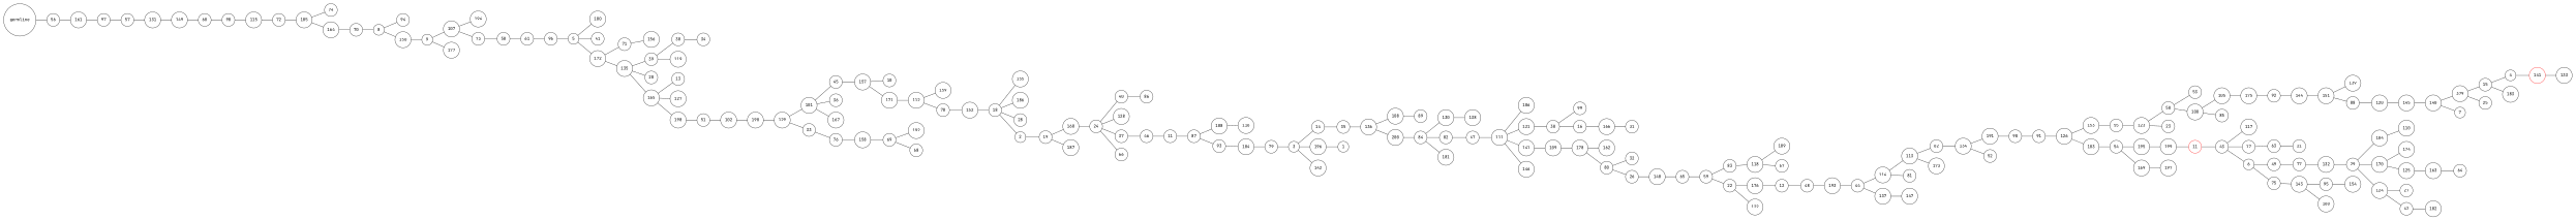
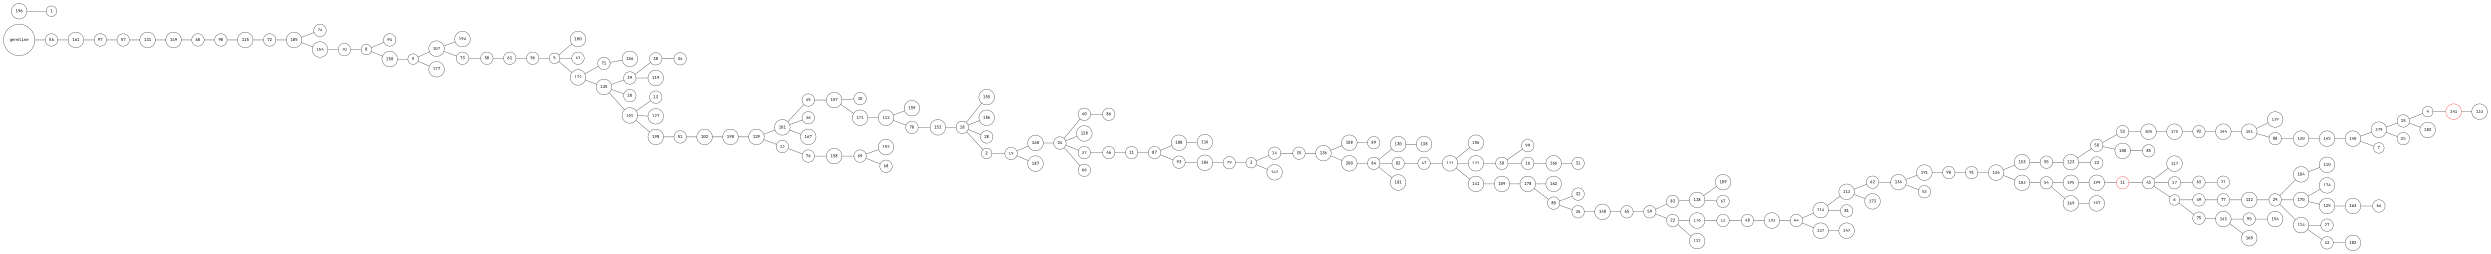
  graph {
    fontname="JetBrains Mono"
    rankdir=LR
    splines=line
    node [fontname="JetBrains Mono" shape=circle]
    edge [fontname="JetBrains Mono"]
    n1 [label=germline]
    n2 [label=56]
    n3 [label=161]
    n4 [label=97]
    n5 [label=57]
    n6 [label=131]
    n7 [label=149]
    n8 [label=60]
    n9 [label=98]
    n10 [label=115]
    n11 [label=72]
    n12 [label=185]
    n13 [label=74]
    n14 [label=164]
    n15 [label=70]
    n16 [label=8]
    n17 [label=94]
    n18 [label=150]
    n19 [label=9]
    n20 [label=107]
    n21 [label=177]
    n22 [label=194]
    n23 [label=73]
    n24 [label=58]
    n25 [label=61]
    n26 [label=96]
    n27 [label=5]
    n28 [label=180]
    n29 [label=41]
    n30 [label=172]
    n31 [label=71]
    n32 [label=135]
    n33 [label=156]
    n34 [label=39]
    n35 [label=20]
    n36 [label=165]
    n37 [label=38]
    n38 [label=119]
    n39 [label=13]
    n40 [label=127]
    n41 [label=198]
    n42 [label=34]
    n43 [label=51]
    n44 [label=102]
    n45 [label=190]
    n46 [label=129]
    n47 [label=101]
    n48 [label=33]
    n49 [label=45]
    n50 [label=36]
    n51 [label=167]
    n52 [label=76]
    n53 [label=157]
    n54 [label=10]
    n55 [label=171]
    n56 [label=112]
    n57 [label=159]
    n58 [label=78]
    n59 [label=152]
    n60 [label=18]
    n61 [label=155]
    n62 [label=186]
    n63 [label=28]
    n64 [label=2]
    n65 [label=19]
    n66 [label=168]
    n67 [label=187]
    n68 [label=24]
    n69 [label=40]
    n70 [label=128]
    n71 [label=37]
    n72 [label=66]
    n73 [label=86]
    n74 [label=46]
    n75 [label=11]
    n76 [label=87]
    n77 [label=188]
    n78 [label=93]
    n79 [label=116]
    n80 [label=184]
    n81 [label=79]
    n82 [label=3]
    n83 [label=14]
    n84 [label=196]
    n85 [label=142]
    n86 [label=35]
    n87 [label=1]
    n88 [label=136]
    n89 [label=108]
    n90 [label=200]
    n91 [label=89]
    n92 [label=84]
    n93 [label=130]
    n94 [label=82]
    n95 [label=181]
    n96 [label=138]
    n97 [label=47]
    n98 [label=111]
    n99 [label=106]
    n100 [label=121]
    n101 [label=141]
-   n102 [label=146]
    n103 [label=30]
    n104 [label=109]
    n105 [label=99]
    n106 [label=16]
    n107 [label=166]
    n108 [label=31]
    n109 [label=178]
    n110 [label=162]
    n111 [label=80]
    n112 [label=32]
    n113 [label=26]
    n114 [label=148]
    n115 [label=65]
    n116 [label=59]
    n117 [label=83]
    n118 [label=22]
    n119 [label=118]
    n120 [label=176]
    n121 [label=122]
    n122 [label=189]
    n123 [label=67]
    n124 [label=12]
    n125 [label=48]
    n126 [label=193]
    n127 [label=44]
    n128 [label=114]
    n129 [label=137]
    n130 [label=113]
    n131 [label=81]
    n132 [label=147]
    n133 [label=62]
    n134 [label=173]
    n135 [label=134]
    n136 [label=191]
    n137 [label=52]
    n138 [label=90]
    n139 [label=91]
    n140 [label=126]
    n141 [label=153]
    n142 [label=103]
    n143 [label=55]
    n144 [label=54]
    n145 [label=123]
    n146 [label=50]
    n147 [label=23]
    n148 [label=53]
    n149 [label=100]
    n150 [label=105]
    n151 [label=85]
    n152 [label=175]
    n153 [label=92]
    n154 [label=144]
    n155 [label=151]
    n156 [label=139]
    n157 [label=88]
    n158 [label=120]
    n159 [label=145]
    n160 [label=140]
    n161 [label=379]
    n162 [label=7]
    n163 [label=15]
    n164 [label=25]
    n165 [label=4]
    n166 [label=183]
    n167 [color=red label=141]
    n168 [label=133]
    n169 [label=195]
    n170 [label=169]
    n171 [label=199]
    n172 [label=197]
    n173 [color=red label=11]
    n174 [label=43]
    n175 [label=117]
    n176 [label=17]
    n177 [label=6]
    n178 [label=63]
    n179 [label=49]
    n180 [label=75]
    n181 [label=21]
    n182 [label=77]
    n183 [label=143]
    n184 [label=132]
    n185 [label=29]
    n186 [label=104]
    n187 [label=170]
    n188 [label=124]
    n189 [label=110]
    n190 [label=174]
    n191 [label=125]
    n192 [label=27]
    n193 [label=42]
    n194 [label=163]
    n195 [label=64]
    n196 [label=182]
    n197 [label=95]
    n198 [label=160]
    n199 [label=154]
    n200 [label=158]
    n201 [label=69]
    n202 [label=192]
    n203 [label=68]
    n1 -- n2
    n2 -- n3
    n3 -- n4
    n4 -- n5
    n5 -- n6
    n6 -- n7
    n7 -- n8
    n8 -- n9
    n9 -- n10
    n10 -- n11
    n11 -- n12
    n12 -- n13
    n12 -- n14
    n14 -- n15
    n15 -- n16
    n16 -- n17
    n16 -- n18
    n18 -- n19
    n19 -- n20
    n19 -- n21
    n20 -- n22
    n20 -- n23
    n23 -- n24
    n24 -- n25
    n25 -- n26
    n26 -- n27
    n27 -- n28
    n27 -- n29
    n27 -- n30
    n30 -- n31
    n30 -- n32
    n31 -- n33
    n32 -- n34
    n32 -- n35
    n32 -- n36
    n34 -- n37
    n34 -- n38
    n36 -- n39
    n36 -- n40
    n36 -- n41
    n37 -- n42
    n41 -- n43
    n43 -- n44
    n44 -- n45
    n45 -- n46
    n46 -- n47
    n46 -- n48
    n47 -- n49
    n47 -- n50
    n47 -- n51
    n48 -- n52
    n49 -- n53
    n52 -- n200
    n53 -- n54
    n53 -- n55
    n55 -- n56
    n56 -- n57
    n56 -- n58
    n58 -- n59
    n59 -- n60
    n60 -- n61
    n60 -- n62
    n60 -- n63
    n60 -- n64
    n64 -- n65
    n65 -- n66
    n65 -- n67
    n66 -- n68
    n68 -- n69
    n68 -- n70
    n68 -- n71
    n68 -- n72
    n69 -- n73
    n71 -- n74
    n74 -- n75
    n75 -- n76
    n76 -- n77
    n76 -- n78
    n77 -- n79
    n78 -- n80
    n80 -- n81
    n81 -- n82
    n82 -- n83
-   n82 -- n84
    n82 -- n85
    n83 -- n86
    n84 -- n87
    n86 -- n88
    n88 -- n89
    n88 -- n90
    n89 -- n91
    n90 -- n92
    n92 -- n93
    n92 -- n94
    n92 -- n95
    n93 -- n96
    n94 -- n97
    n97 -- n98
    n98 -- n99
    n98 -- n100
    n98 -- n101
-   n98 -- n102
    n100 -- n103
    n101 -- n104
    n103 -- n105
    n103 -- n106
    n104 -- n109
    n106 -- n107
    n107 -- n108
    n109 -- n110
    n109 -- n111
    n111 -- n112
    n111 -- n113
    n113 -- n114
    n114 -- n115
    n115 -- n116
    n116 -- n117
    n116 -- n118
    n117 -- n119
    n118 -- n120
    n118 -- n121
    n119 -- n122
    n119 -- n123
    n120 -- n124
    n124 -- n125
    n125 -- n126
    n126 -- n127
    n127 -- n128
    n127 -- n129
    n128 -- n130
    n128 -- n131
    n129 -- n132
    n130 -- n133
    n130 -- n134
    n133 -- n135
    n135 -- n136
    n135 -- n137
    n136 -- n138
    n138 -- n139
    n139 -- n140
    n140 -- n141
    n140 -- n142
    n141 -- n143
    n142 -- n144
    n143 -- n145
    n144 -- n169
    n144 -- n170
    n145 -- n146
    n145 -- n147
    n146 -- n148
    n146 -- n149
-   n149 -- n150
+   n148 -- n150
    n149 -- n151
    n150 -- n152
    n152 -- n153
    n153 -- n154
    n154 -- n155
    n155 -- n156
    n155 -- n157
    n157 -- n158
    n158 -- n159
    n159 -- n160
    n160 -- n161
    n160 -- n162
    n161 -- n163
    n161 -- n164
    n163 -- n165
    n163 -- n166
    n165 -- n167
    n167 -- n168
    n169 -- n171
    n170 -- n172
    n171 -- n173
    n173 -- n174
    n174 -- n175
    n174 -- n176
    n174 -- n177
    n176 -- n178
    n177 -- n179
    n177 -- n180
    n178 -- n181
    n179 -- n182
    n180 -- n183
    n182 -- n184
    n183 -- n197
    n183 -- n198
    n184 -- n185
    n185 -- n186
    n185 -- n187
    n185 -- n188
    n186 -- n189
    n187 -- n190
    n187 -- n191
    n188 -- n192
    n188 -- n193
    n191 -- n194
    n193 -- n196
    n194 -- n195
    n197 -- n199
    n200 -- n201
    n201 -- n202
    n201 -- n203
  }
